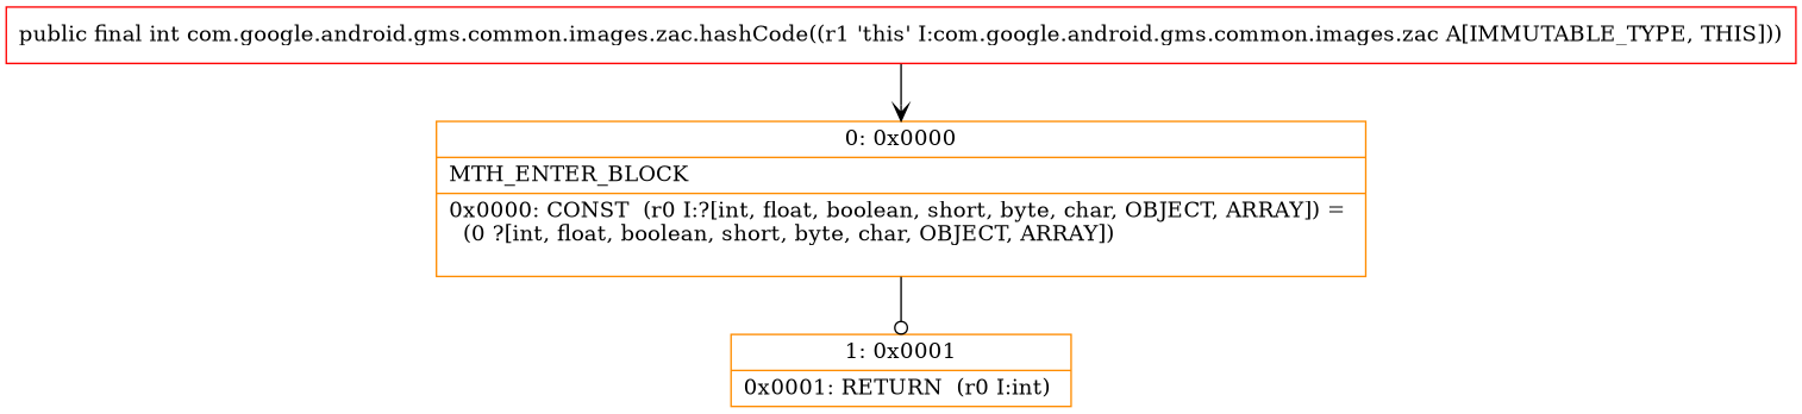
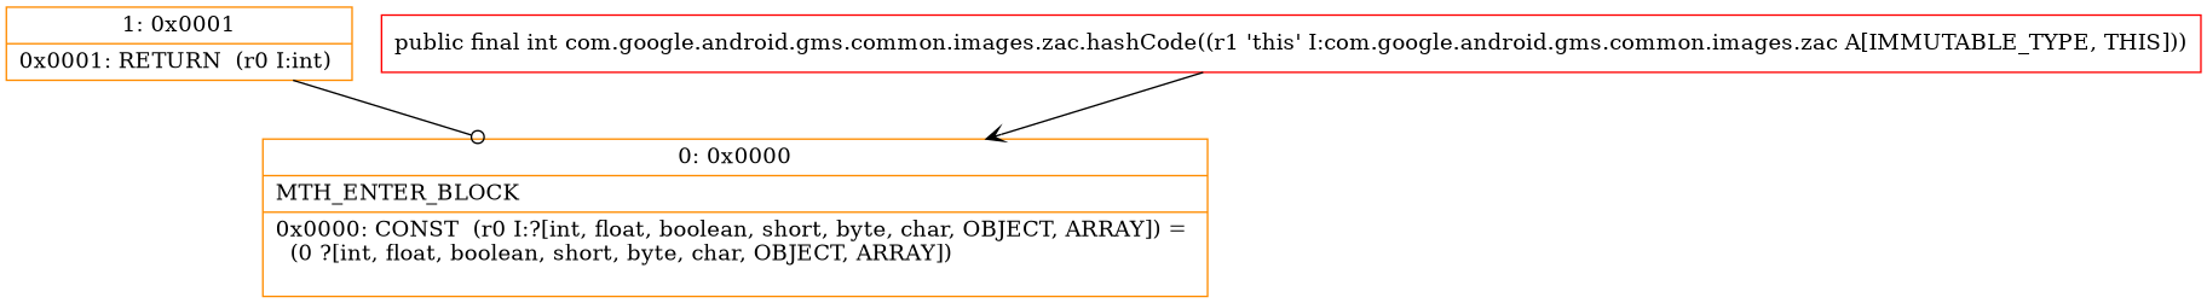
  digraph {
    node [shape=record color=darkorange]
    edge [style=solid]
    n1 [label="{0\:\ 0x0000|MTH_ENTER_BLOCK\l|0x0000: CONST  (r0 I:?[int, float, boolean, short, byte, char, OBJECT, ARRAY]) = \l  (0 ?[int, float, boolean, short, byte, char, OBJECT, ARRAY])\l \l}"]
    n2 [label="{1\:\ 0x0001|0x0001: RETURN  (r0 I:int) \l}"]
    n3 [label="{public final int com.google.android.gms.common.images.zac.hashCode((r1 'this' I:com.google.android.gms.common.images.zac A[IMMUTABLE_TYPE, THIS])) }" color=red]
-   n1 -> n2 [arrowhead=odot]
+   n2 -> n1 [arrowhead=odot]
    n3 -> n1 [arrowhead=vee]
  }
